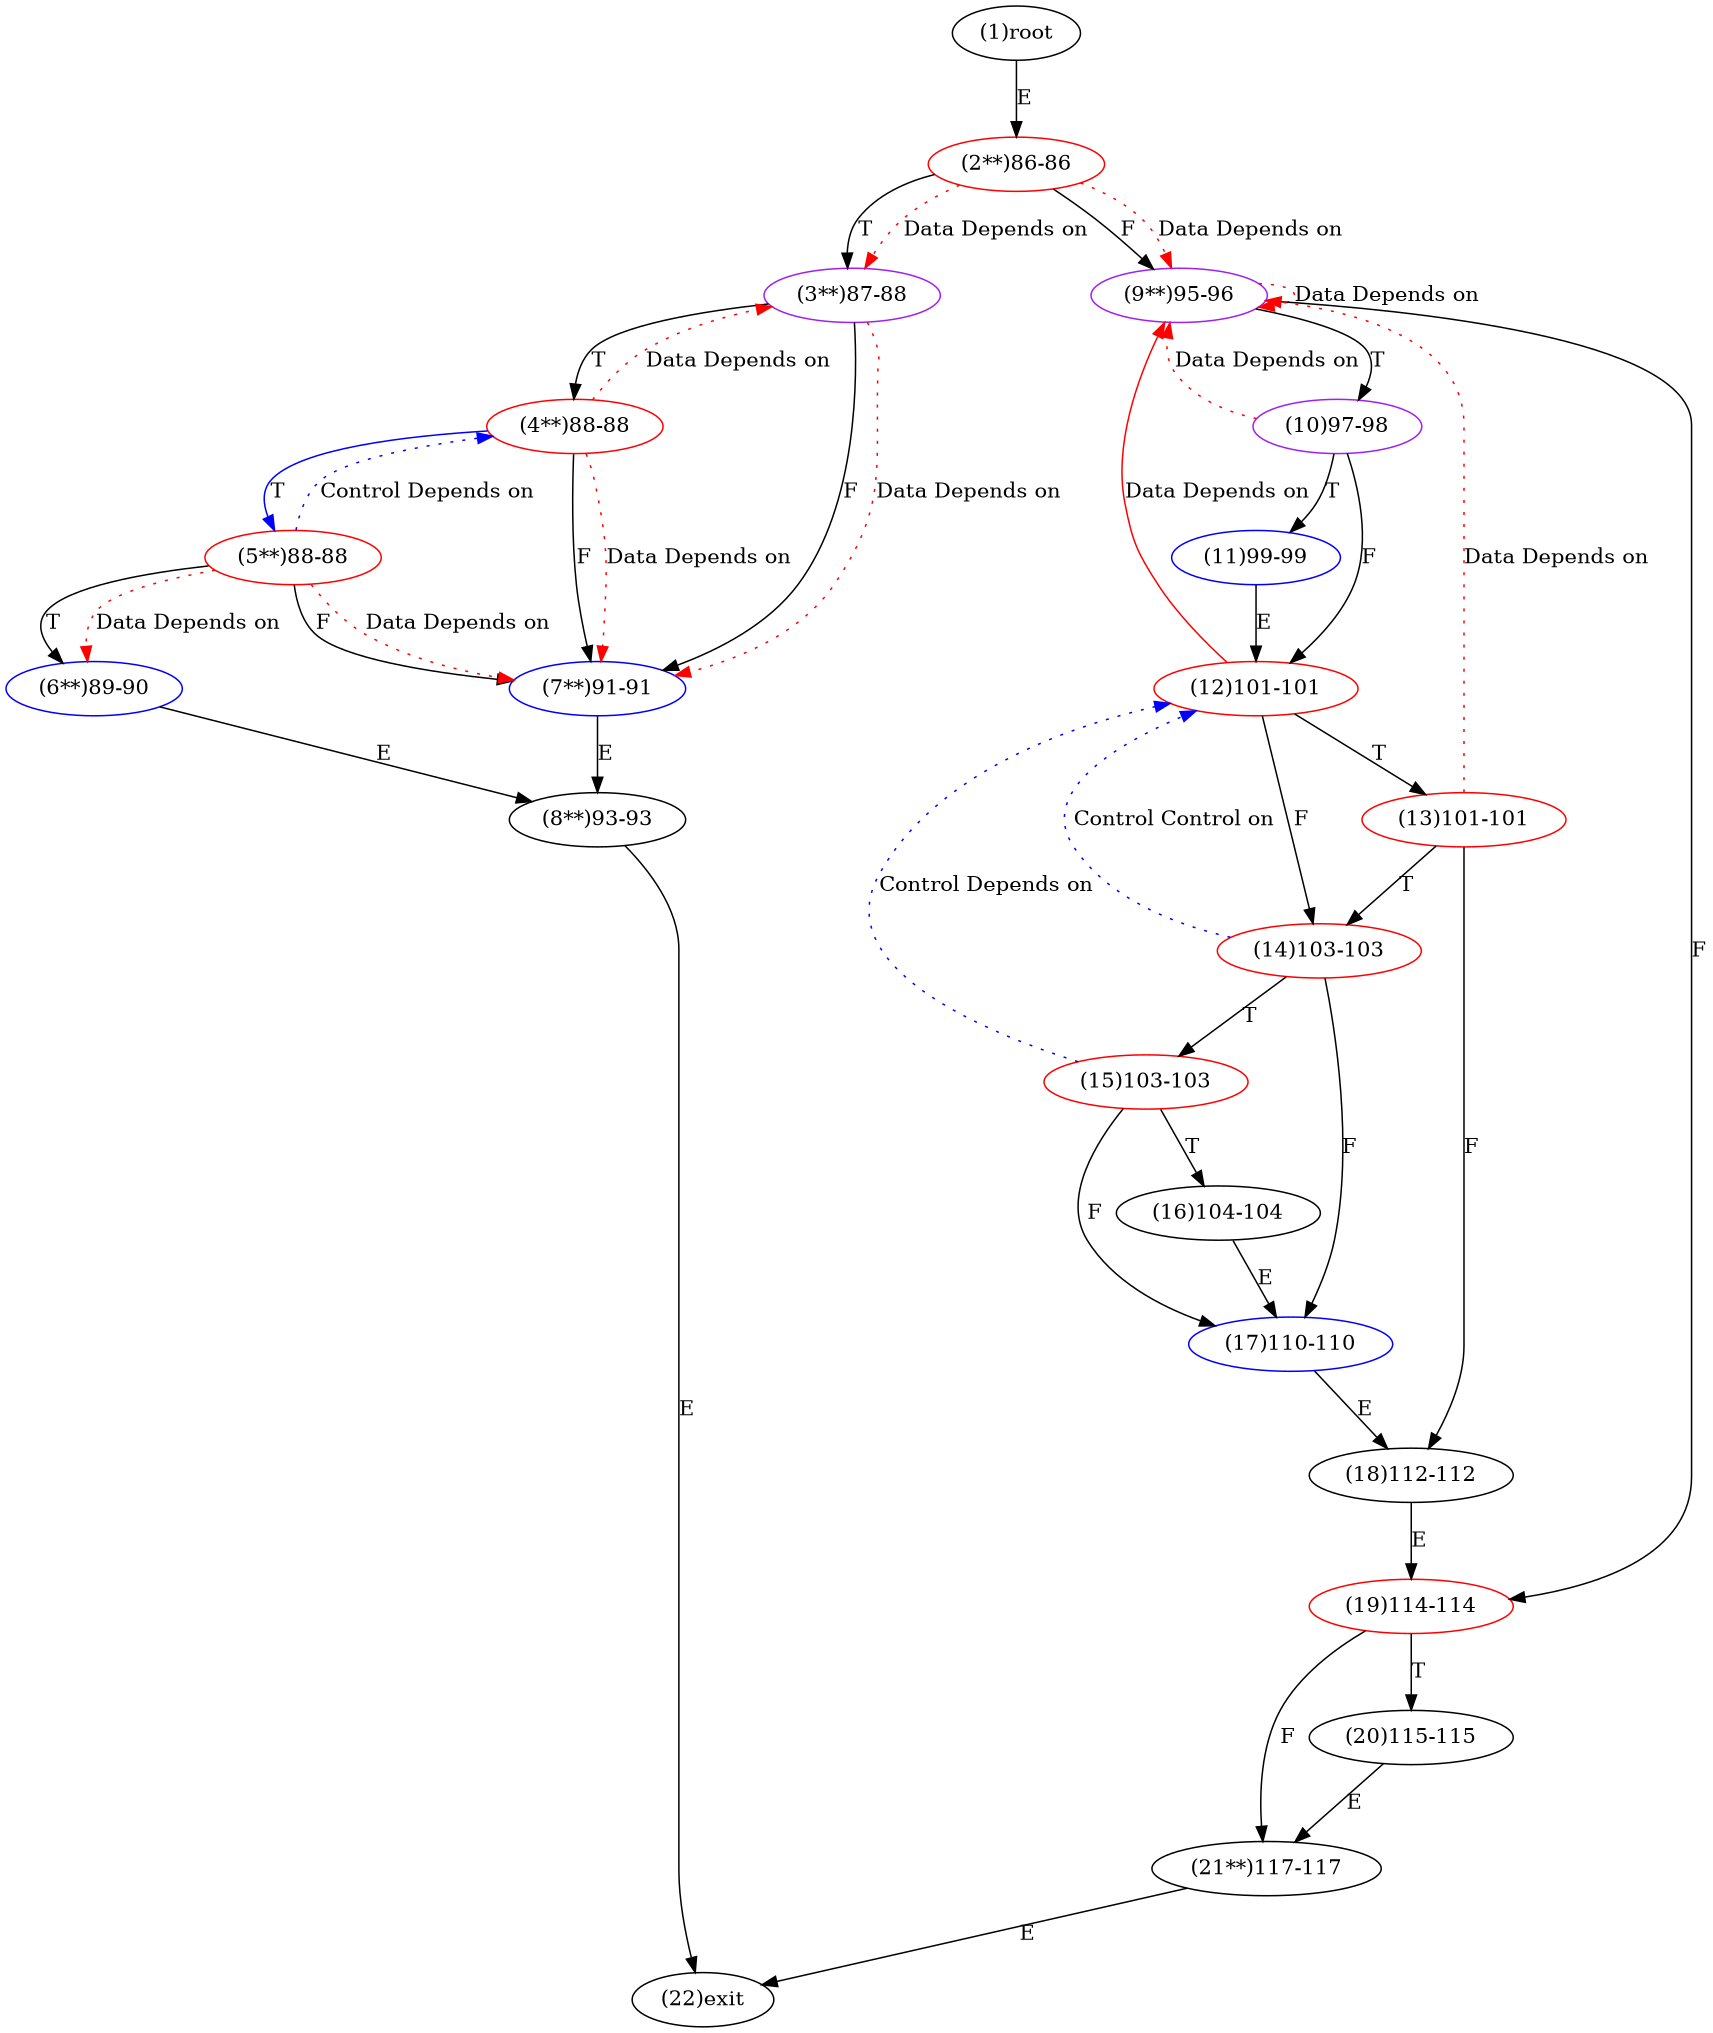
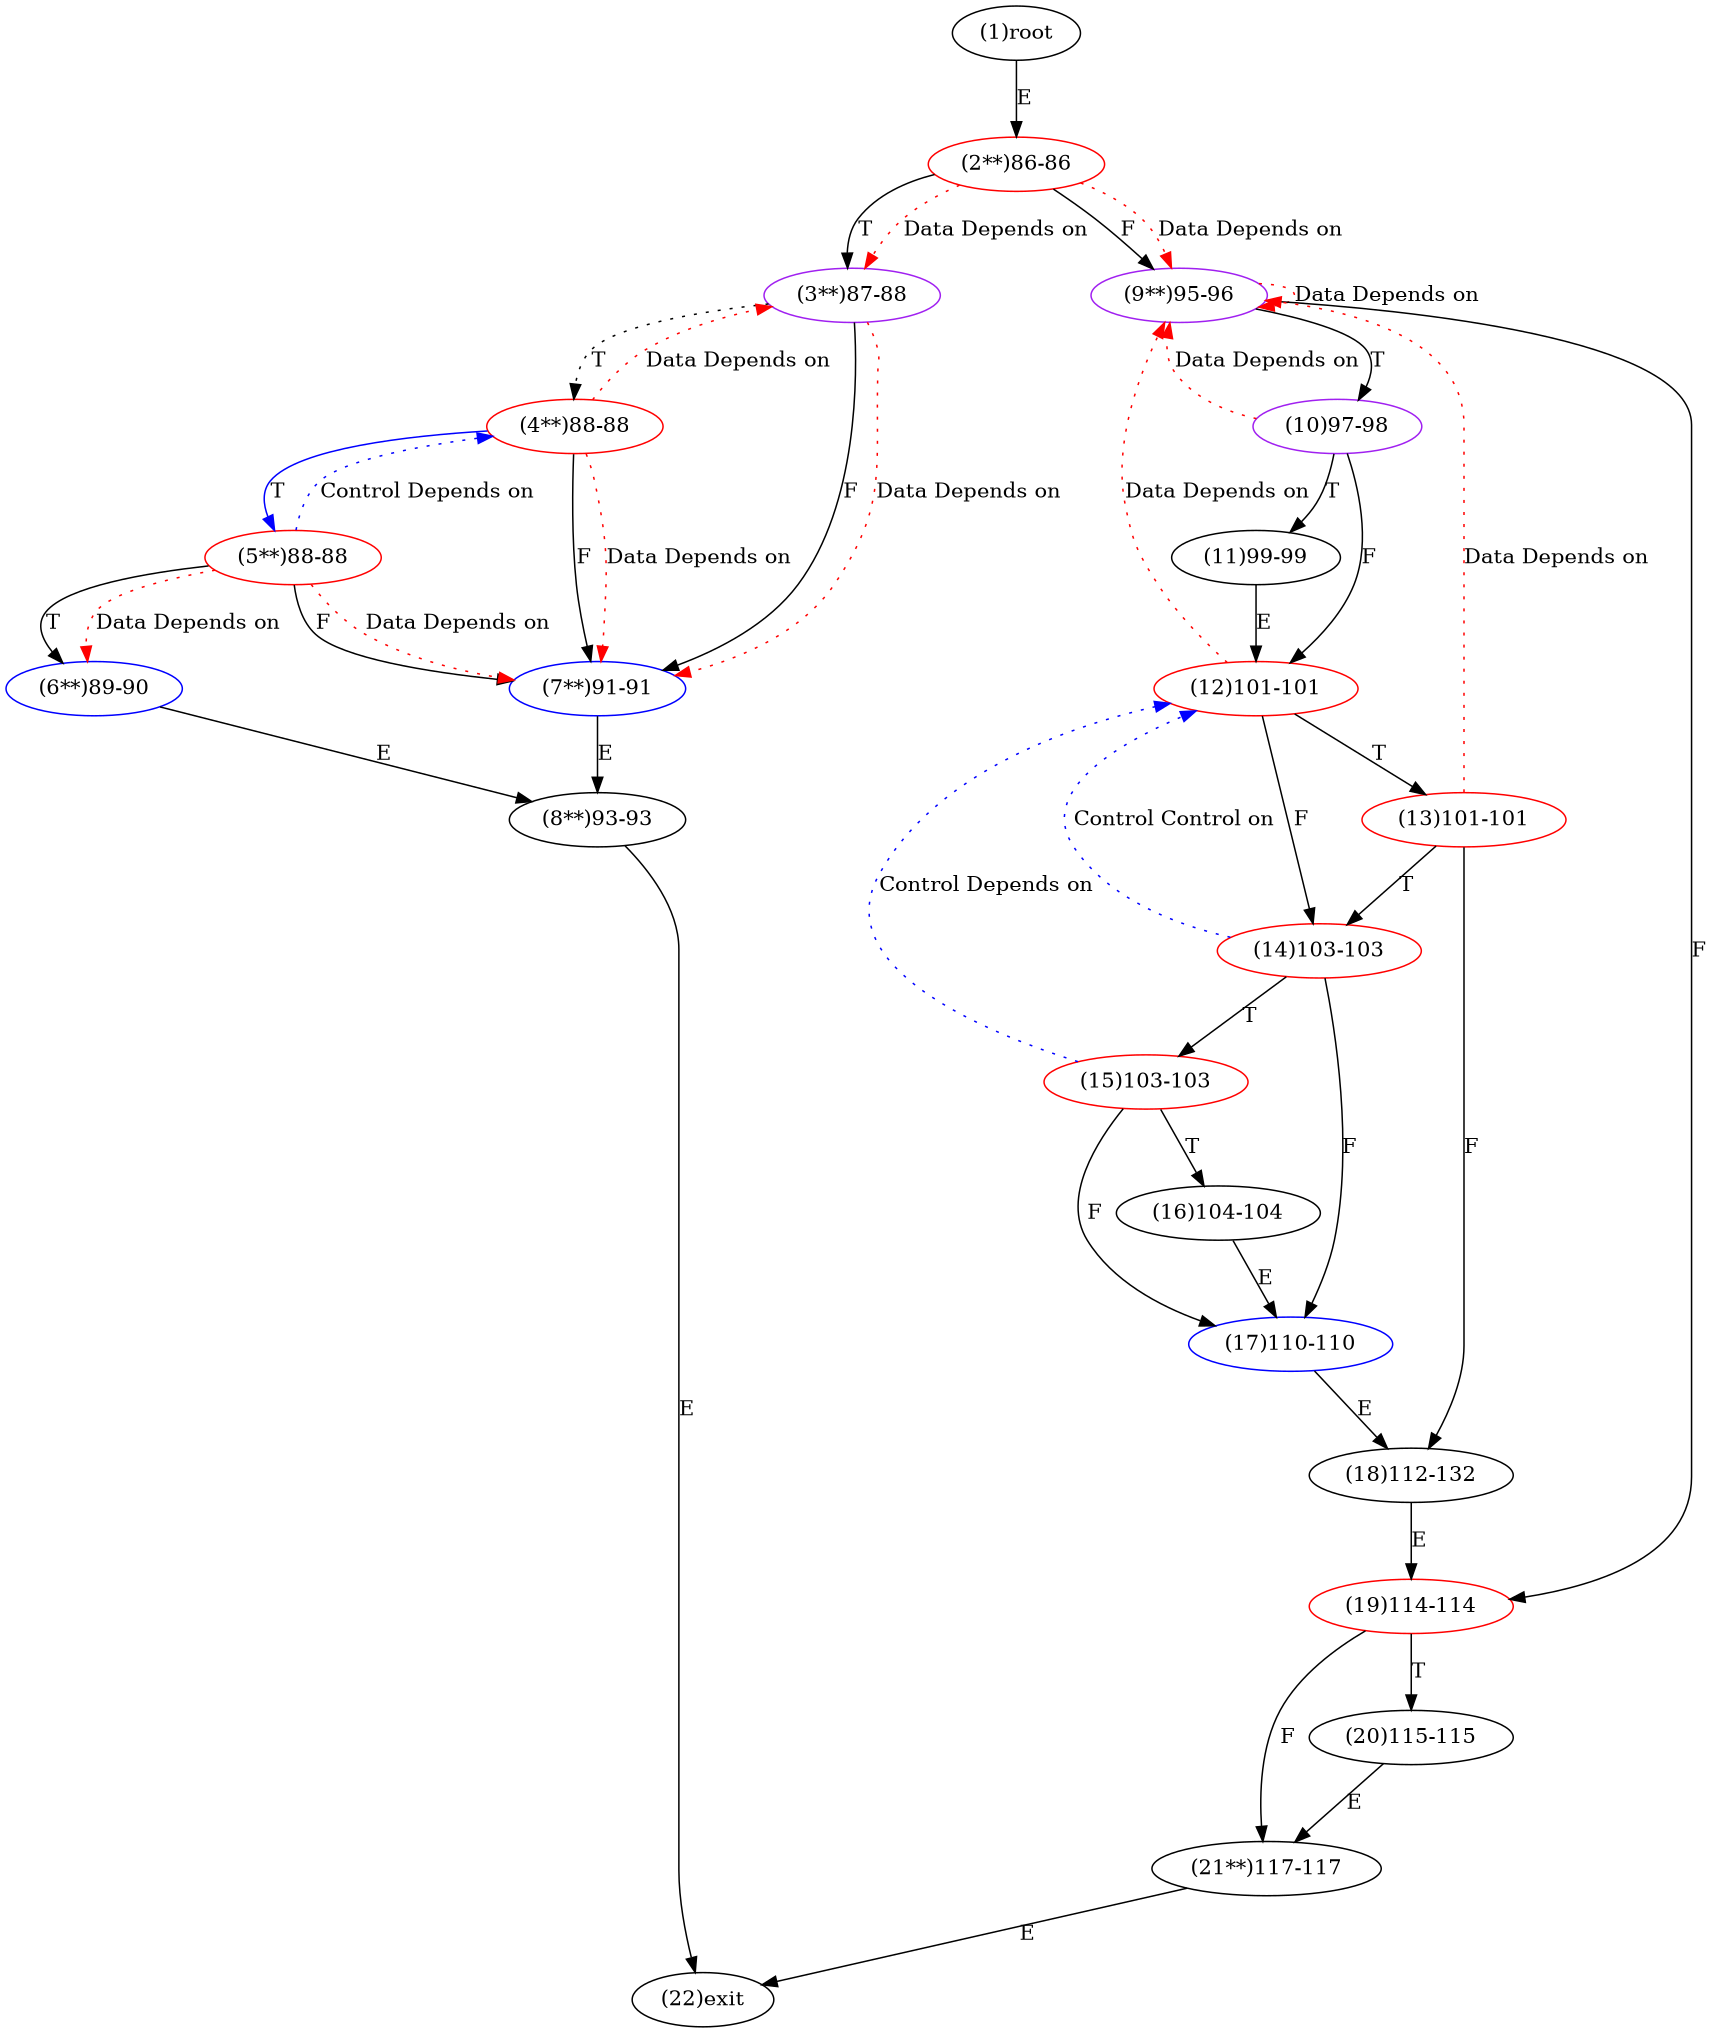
  digraph {
    node [color=red]
    n1 [label="(1)root" color=""]
    n2 [label="(2**)86-86"]
    n3 [color=purple label="(3**)87-88"]
    n4 [color=purple label="(9**)95-96"]
    n5 [label="(4**)88-88"]
    n6 [color=blue label="(7**)91-91"]
    n7 [color=purple label="(10)97-98"]
    n8 [label="(19)114-114"]
    n9 [label="(5**)88-88"]
    n10 [label="(8**)93-93" color=""]
    n11 [color=blue label="(6**)89-90"]
    n12 [label="(22)exit" color=""]
-   n13 [color=blue label="(11)99-99"]
+   n13 [color=black label="(11)99-99"]
    n14 [label="(12)101-101"]
    n15 [label="(21**)117-117" color=""]
    n16 [label="(20)115-115" color=""]
    n17 [label="(13)101-101"]
    n18 [label="(14)103-103"]
-   n19 [label="(18)112-112" color=""]
+   n19 [label="(18)112-132" color=""]
    n20 [label="(15)103-103"]
    n21 [color=blue label="(17)110-110"]
    n22 [label="(16)104-104" color=""]
    n1 -> n2 [label=E]
    n2 -> n3 [label=T]
    n2 -> n3 [color=red label="Data Depends on" style=dotted]
    n2 -> n4 [label=F]
    n2 -> n4 [color=red label="Data Depends on" style=dotted]
-   n3 -> n5 [label=T]
+   n3 -> n5 [label=T style=dotted]
    n3 -> n6 [label=F]
    n3 -> n6 [color=red label="Data Depends on" style=dotted]
    n4 -> n4 [color=red label="Data Depends on" style=dotted]
    n4 -> n7 [label=T]
    n4 -> n8 [label=F]
    n5 -> n3 [color=red label="Data Depends on" style=dotted]
    n5 -> n6 [label=F]
    n5 -> n6 [color=red label="Data Depends on" style=dotted]
    n5 -> n9 [color=blue label=T]
    n6 -> n10 [label=E]
    n7 -> n4 [color=red label="Data Depends on" style=dotted]
    n7 -> n13 [label=T]
    n7 -> n14 [label=F]
    n8 -> n15 [label=F]
    n8 -> n16 [label=T]
    n9 -> n5 [color=blue label="Control Depends on" style=dotted]
    n9 -> n6 [label=F]
    n9 -> n6 [color=red label="Data Depends on" style=dotted]
    n9 -> n11 [label=T]
    n9 -> n11 [color=red label="Data Depends on" style=dotted]
    n10 -> n12 [label=E]
    n11 -> n10 [label=E]
    n13 -> n14 [label=E]
-   n14 -> n4 [color=red label="Data Depends on" style=solid]
+   n14 -> n4 [color=red label="Data Depends on" style=dotted]
    n14 -> n17 [label=T]
    n14 -> n18 [label=F]
    n15 -> n12 [label=E]
    n16 -> n15 [label=E]
    n17 -> n4 [color=red label="Data Depends on" style=dotted]
    n17 -> n18 [label=T]
    n17 -> n19 [label=F]
    n18 -> n14 [color=blue label="Control Control on" style=dotted]
    n18 -> n20 [label=T]
    n18 -> n21 [label=F]
    n19 -> n8 [label=E]
    n20 -> n14 [color=blue label="Control Depends on" style=dotted]
    n20 -> n21 [label=F]
    n20 -> n22 [label=T]
    n21 -> n19 [label=E]
    n22 -> n21 [label=E]
  }
